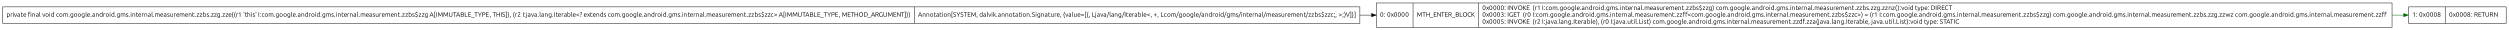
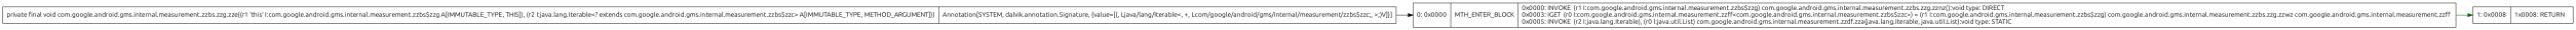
  digraph {
    rankdir=LR
    fontname=Ubuntu
    node [shape=record fontname=Ubuntu]
    edge [fontname=Ubuntu]
    n1 [label="{0\:\ 0x0000|MTH_ENTER_BLOCK\l|0x0000: INVOKE  (r1 I:com.google.android.gms.internal.measurement.zzbs$zzg) com.google.android.gms.internal.measurement.zzbs.zzg.zznz():void type: DIRECT \l0x0003: IGET  (r0 I:com.google.android.gms.internal.measurement.zzff\<com.google.android.gms.internal.measurement.zzbs$zzc\>) = (r1 I:com.google.android.gms.internal.measurement.zzbs$zzg) com.google.android.gms.internal.measurement.zzbs.zzg.zzwz com.google.android.gms.internal.measurement.zzff \l0x0005: INVOKE  (r2 I:java.lang.Iterable), (r0 I:java.util.List) com.google.android.gms.internal.measurement.zzdf.zza(java.lang.Iterable, java.util.List):void type: STATIC \l}"]
-   n2 [label="{1\:\ 0x0008|0x0008: RETURN   \l}"]
+   n2 [label="{1\:\ 0x0008|1x0008: RETURN   \l}"]
    n3 [label="{private final void com.google.android.gms.internal.measurement.zzbs.zzg.zze((r1 'this' I:com.google.android.gms.internal.measurement.zzbs$zzg A[IMMUTABLE_TYPE, THIS]), (r2 I:java.lang.Iterable\<? extends com.google.android.gms.internal.measurement.zzbs$zzc\> A[IMMUTABLE_TYPE, METHOD_ARGUMENT]))  | Annotation[SYSTEM, dalvik.annotation.Signature, \{value=[(, Ljava\/lang\/Iterable\<, +, Lcom\/google\/android\/gms\/internal\/measurement\/zzbs$zzc;, \>;)V]\}]\l}"]
    n1 -> n2 [color=darkgreen]
    n3 -> n1 [color=black]
  }
